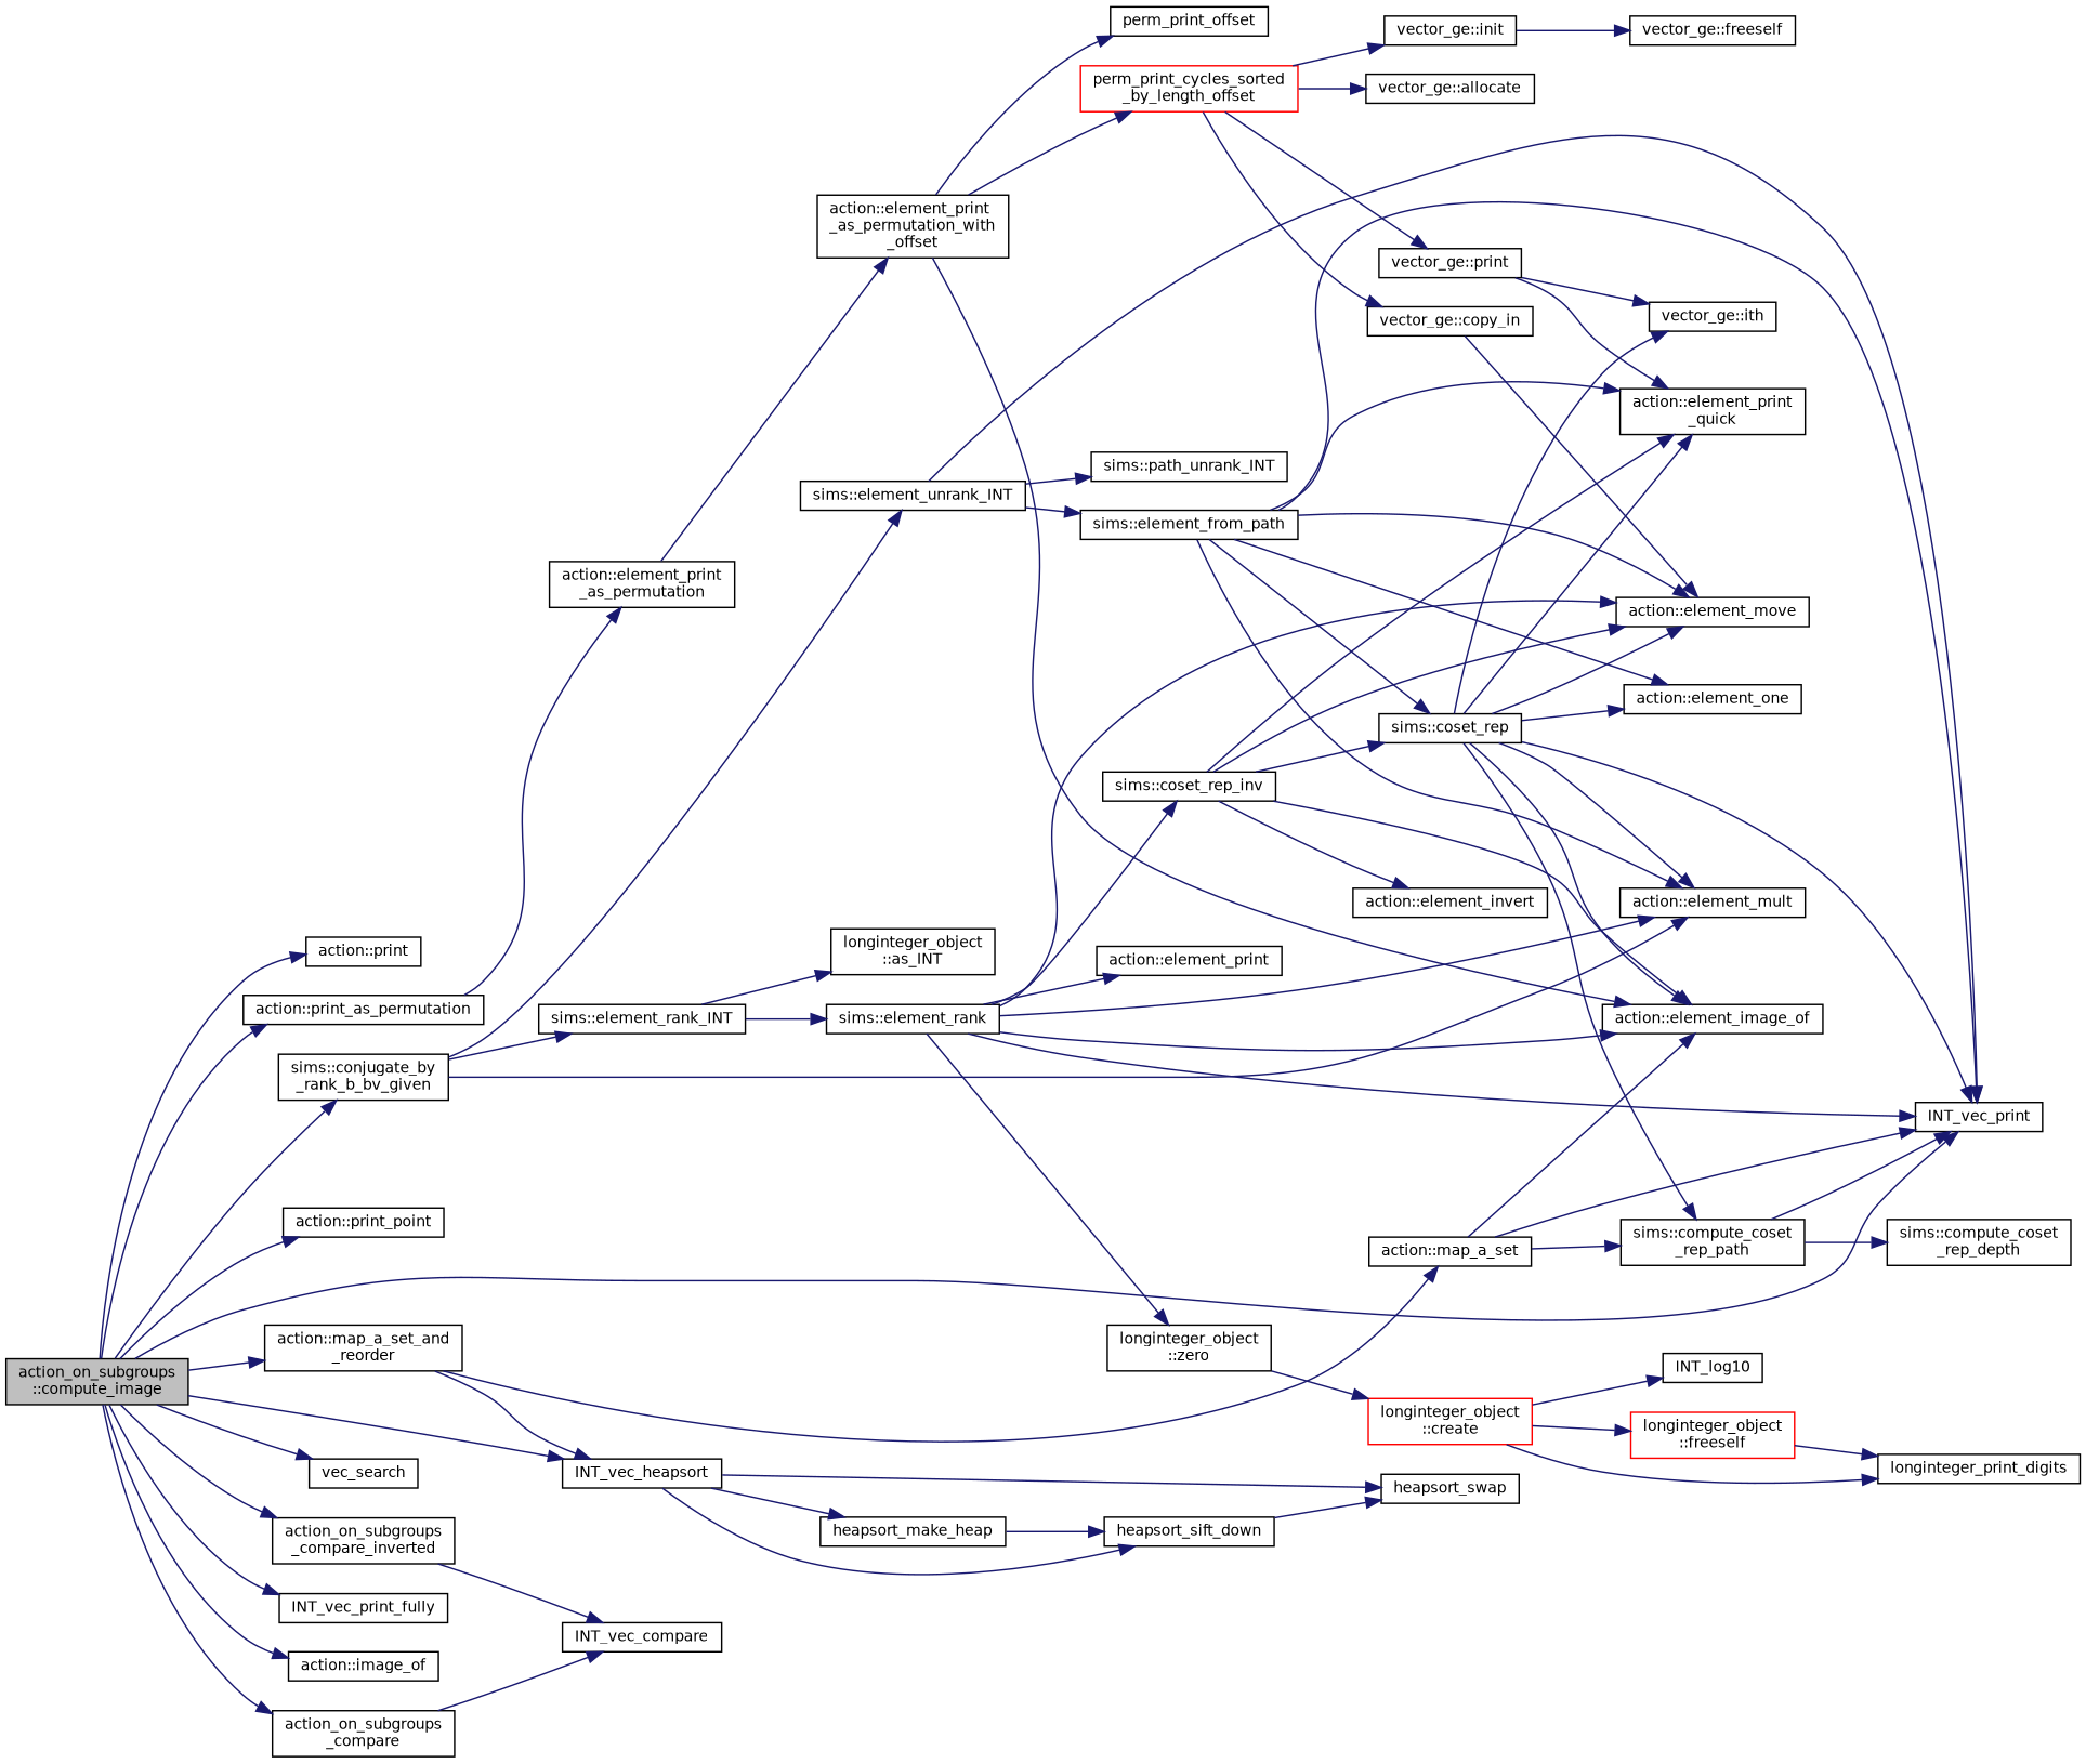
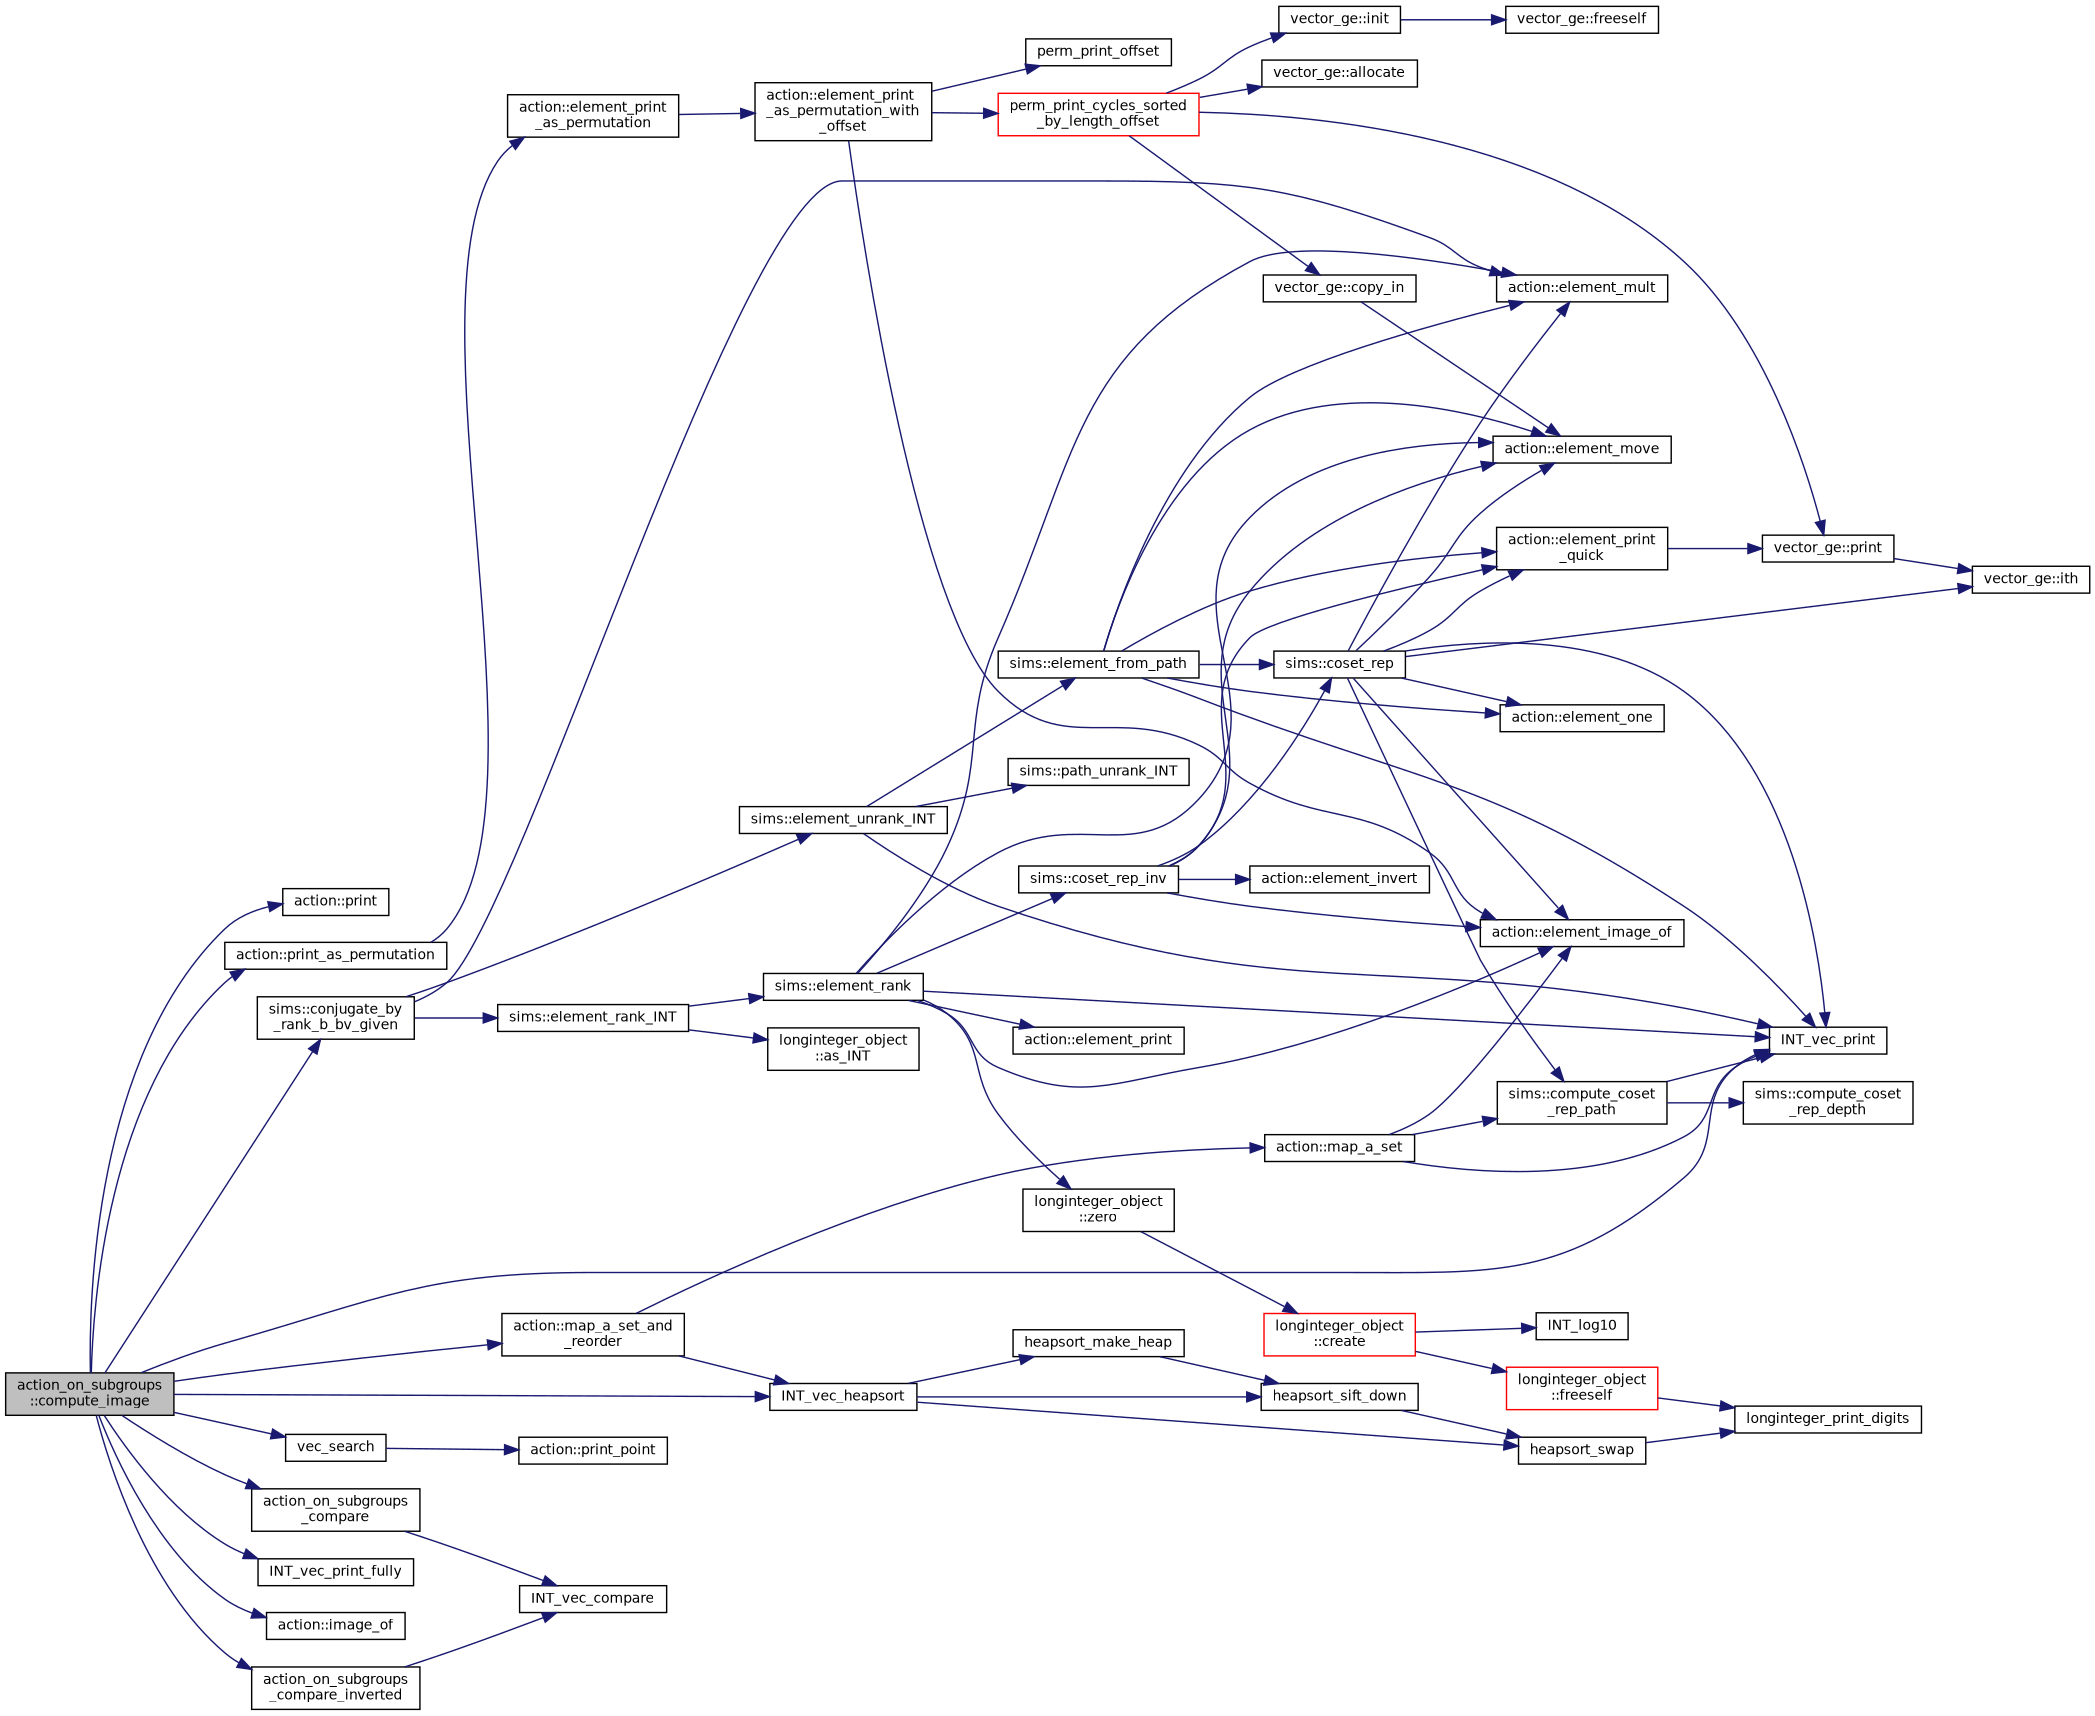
  digraph {
    rankdir=LR
    node [color=black fillcolor=white fontname=Helvetica fontsize=10 shape=record style=filled]
    edge [color=midnightblue fontname=Helvetica fontsize=10 labelfontname=Helvetica labelfontsize=10 style=solid]
    n1 [fillcolor=grey75 fontcolor=black height=0.2 label="action_on_subgroups\l::compute_image" width=0.4]
    n2 [height=0.2 label="action::print" width=0.4]
    n3 [height=0.2 label="action::print_as_permutation" width=0.4]
    n4 [height=0.2 label=INT_vec_print width=0.4]
    n5 [height=0.2 label="action::print_point" width=0.4]
    n6 [height=0.2 label="sims::conjugate_by\l_rank_b_bv_given" width=0.4]
    n7 [height=0.2 label=INT_vec_heapsort width=0.4]
    n8 [height=0.2 label="action::map_a_set_and\l_reorder" width=0.4]
    n9 [height=0.2 label=vec_search width=0.4]
    n10 [height=0.2 label="action_on_subgroups\l_compare_inverted" width=0.4]
    n11 [height=0.2 label=INT_vec_print_fully width=0.4]
    n12 [height=0.2 label="action::image_of" width=0.4]
    n13 [height=0.2 label="action_on_subgroups\l_compare" width=0.4]
    n14 [height=0.2 label="action::element_print\l_as_permutation" width=0.4]
    n15 [height=0.2 label="action::element_invert" width=0.4]
    n16 [height=0.2 label="sims::element_unrank_INT" width=0.4]
    n17 [height=0.2 label="action::element_mult" width=0.4]
    n18 [height=0.2 label="sims::element_rank_INT" width=0.4]
    n19 [height=0.2 label=heapsort_make_heap width=0.4]
    n20 [height=0.2 label=heapsort_sift_down width=0.4]
    n21 [height=0.2 label=heapsort_swap width=0.4]
    n22 [height=0.2 label="action::map_a_set" width=0.4]
    n23 [height=0.2 label=INT_vec_compare width=0.4]
    n24 [height=0.2 label="action::element_print\l_as_permutation_with\l_offset" width=0.4]
    n25 [height=0.2 label="action::element_image_of" width=0.4]
    n26 [height=0.2 label=perm_print_offset width=0.4]
    n27 [color=red height=0.2 label="perm_print_cycles_sorted\l_by_length_offset" width=0.4]
    n28 [height=0.2 label="vector_ge::init" width=0.4]
    n29 [height=0.2 label="vector_ge::allocate" width=0.4]
    n30 [height=0.2 label="vector_ge::copy_in" width=0.4]
    n31 [height=0.2 label="vector_ge::print" width=0.4]
    n32 [height=0.2 label="vector_ge::freeself" width=0.4]
    n33 [height=0.2 label="action::element_move" width=0.4]
    n34 [height=0.2 label="vector_ge::ith" width=0.4]
    n35 [height=0.2 label="action::element_print\l_quick" width=0.4]
    n36 [height=0.2 label="sims::path_unrank_INT" width=0.4]
    n37 [height=0.2 label="sims::element_from_path" width=0.4]
    n38 [height=0.2 label="sims::element_rank" width=0.4]
    n39 [height=0.2 label="longinteger_object\l::as_INT" width=0.4]
    n40 [height=0.2 label="action::element_one" width=0.4]
    n41 [height=0.2 label="sims::coset_rep" width=0.4]
    n42 [height=0.2 label="sims::compute_coset\l_rep_path" width=0.4]
    n43 [height=0.2 label="sims::compute_coset\l_rep_depth" width=0.4]
    n44 [height=0.2 label="longinteger_object\l::zero" width=0.4]
    n45 [height=0.2 label="action::element_print" width=0.4]
    n46 [height=0.2 label="sims::coset_rep_inv" width=0.4]
    n47 [color=red height=0.2 label="longinteger_object\l::create" width=0.4]
    n48 [color=red height=0.2 label="longinteger_object\l::freeself" width=0.4]
    n49 [height=0.2 label=longinteger_print_digits width=0.4]
    n50 [height=0.2 label=INT_log10 width=0.4]
    n1 -> n2
    n1 -> n3
    n1 -> n4
-   n1 -> n5
+   n9 -> n5
    n1 -> n6
    n1 -> n7
    n1 -> n8
    n1 -> n9
    n1 -> n10
    n1 -> n11
    n1 -> n12
    n1 -> n13
    n3 -> n14
    n6 -> n16
    n6 -> n17
    n6 -> n18
    n7 -> n19
    n7 -> n20
    n7 -> n21
    n8 -> n7
    n8 -> n22
    n10 -> n23
    n13 -> n23
    n14 -> n24
    n16 -> n4
    n16 -> n36
    n16 -> n37
    n18 -> n38
    n18 -> n39
    n19 -> n20
    n20 -> n21
    n22 -> n4
    n22 -> n25
    n22 -> n42
    n24 -> n25
    n24 -> n26
    n24 -> n27
    n27 -> n28
    n27 -> n29
    n27 -> n30
    n27 -> n31
    n28 -> n32
    n30 -> n33
    n31 -> n34
-   n31 -> n35
+   n35 -> n31
    n37 -> n4
    n37 -> n17
    n37 -> n33
    n37 -> n35
    n37 -> n40
    n37 -> n41
    n38 -> n4
    n38 -> n17
    n38 -> n25
    n38 -> n33
    n38 -> n44
    n38 -> n45
    n38 -> n46
    n41 -> n4
    n41 -> n17
    n41 -> n25
    n41 -> n33
    n41 -> n34
    n41 -> n35
    n41 -> n40
    n41 -> n42
    n42 -> n4
    n42 -> n43
    n44 -> n47
    n46 -> n15
    n46 -> n25
    n46 -> n33
    n46 -> n35
    n46 -> n41
    n47 -> n48
-   n47 -> n49
+   n21 -> n49
    n47 -> n50
    n48 -> n49
  }
